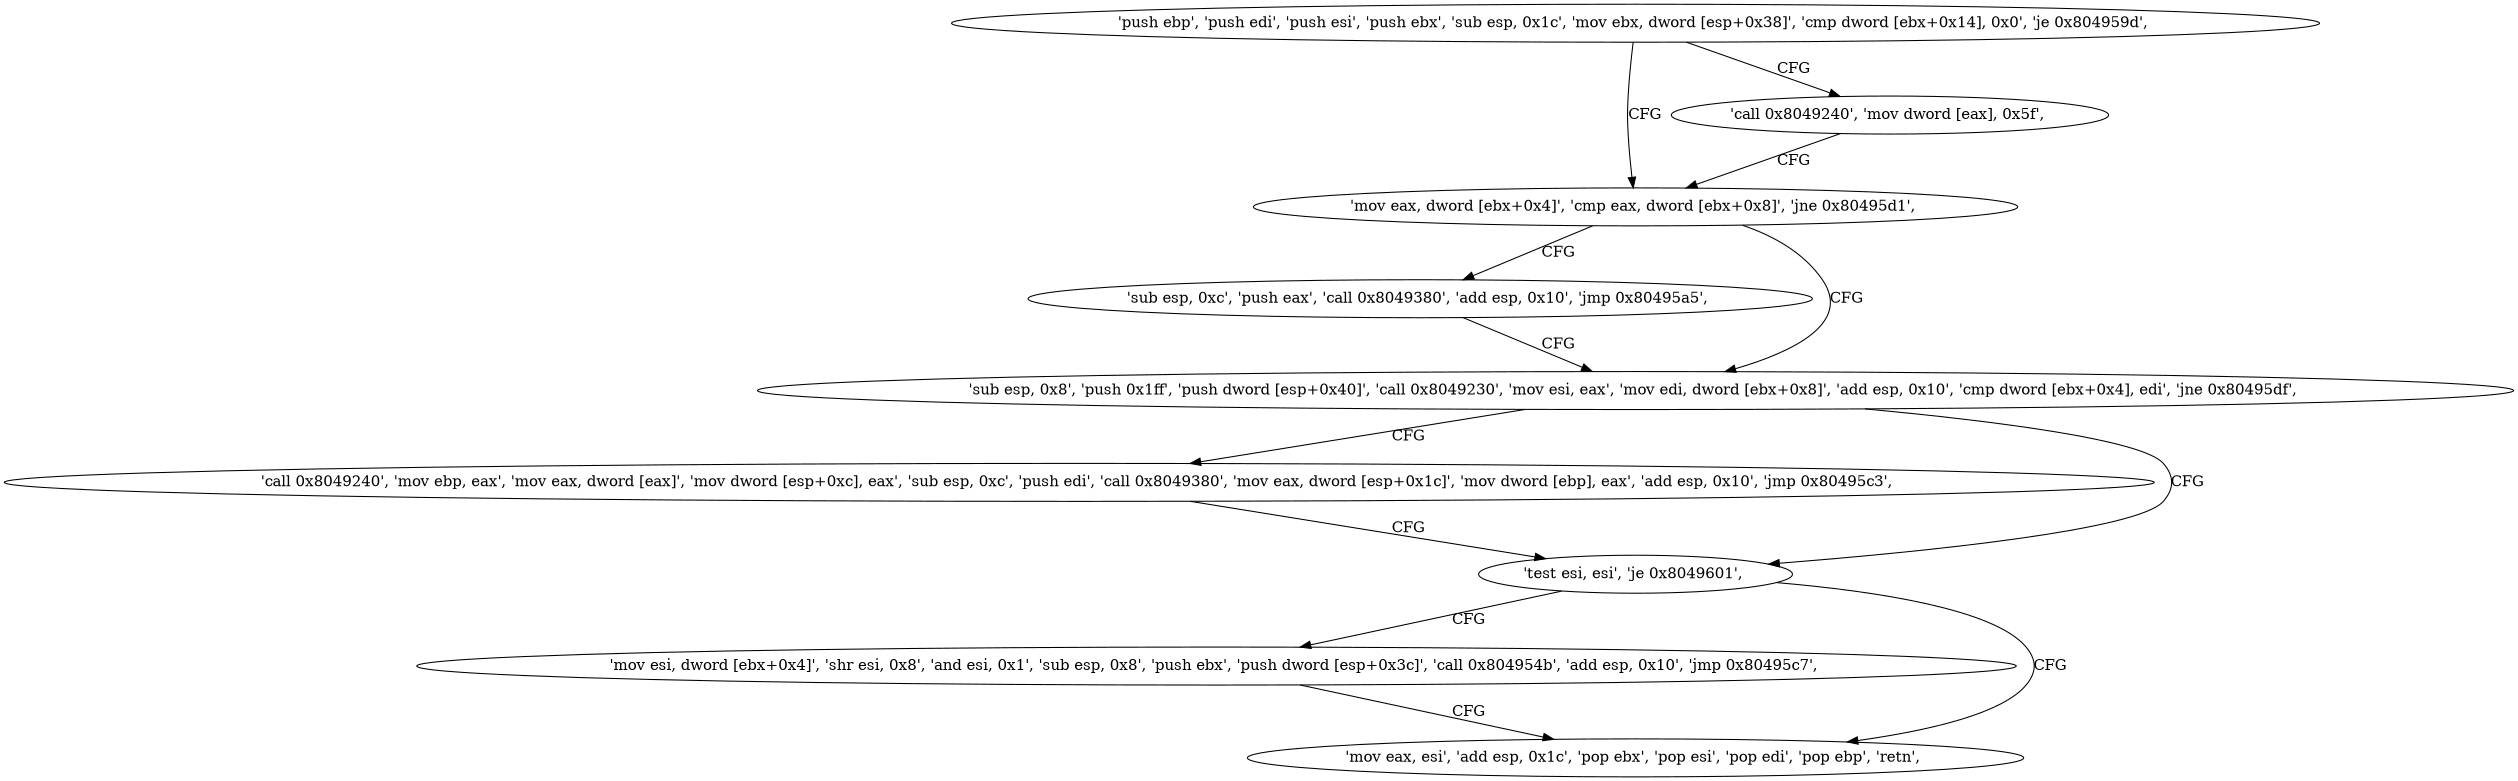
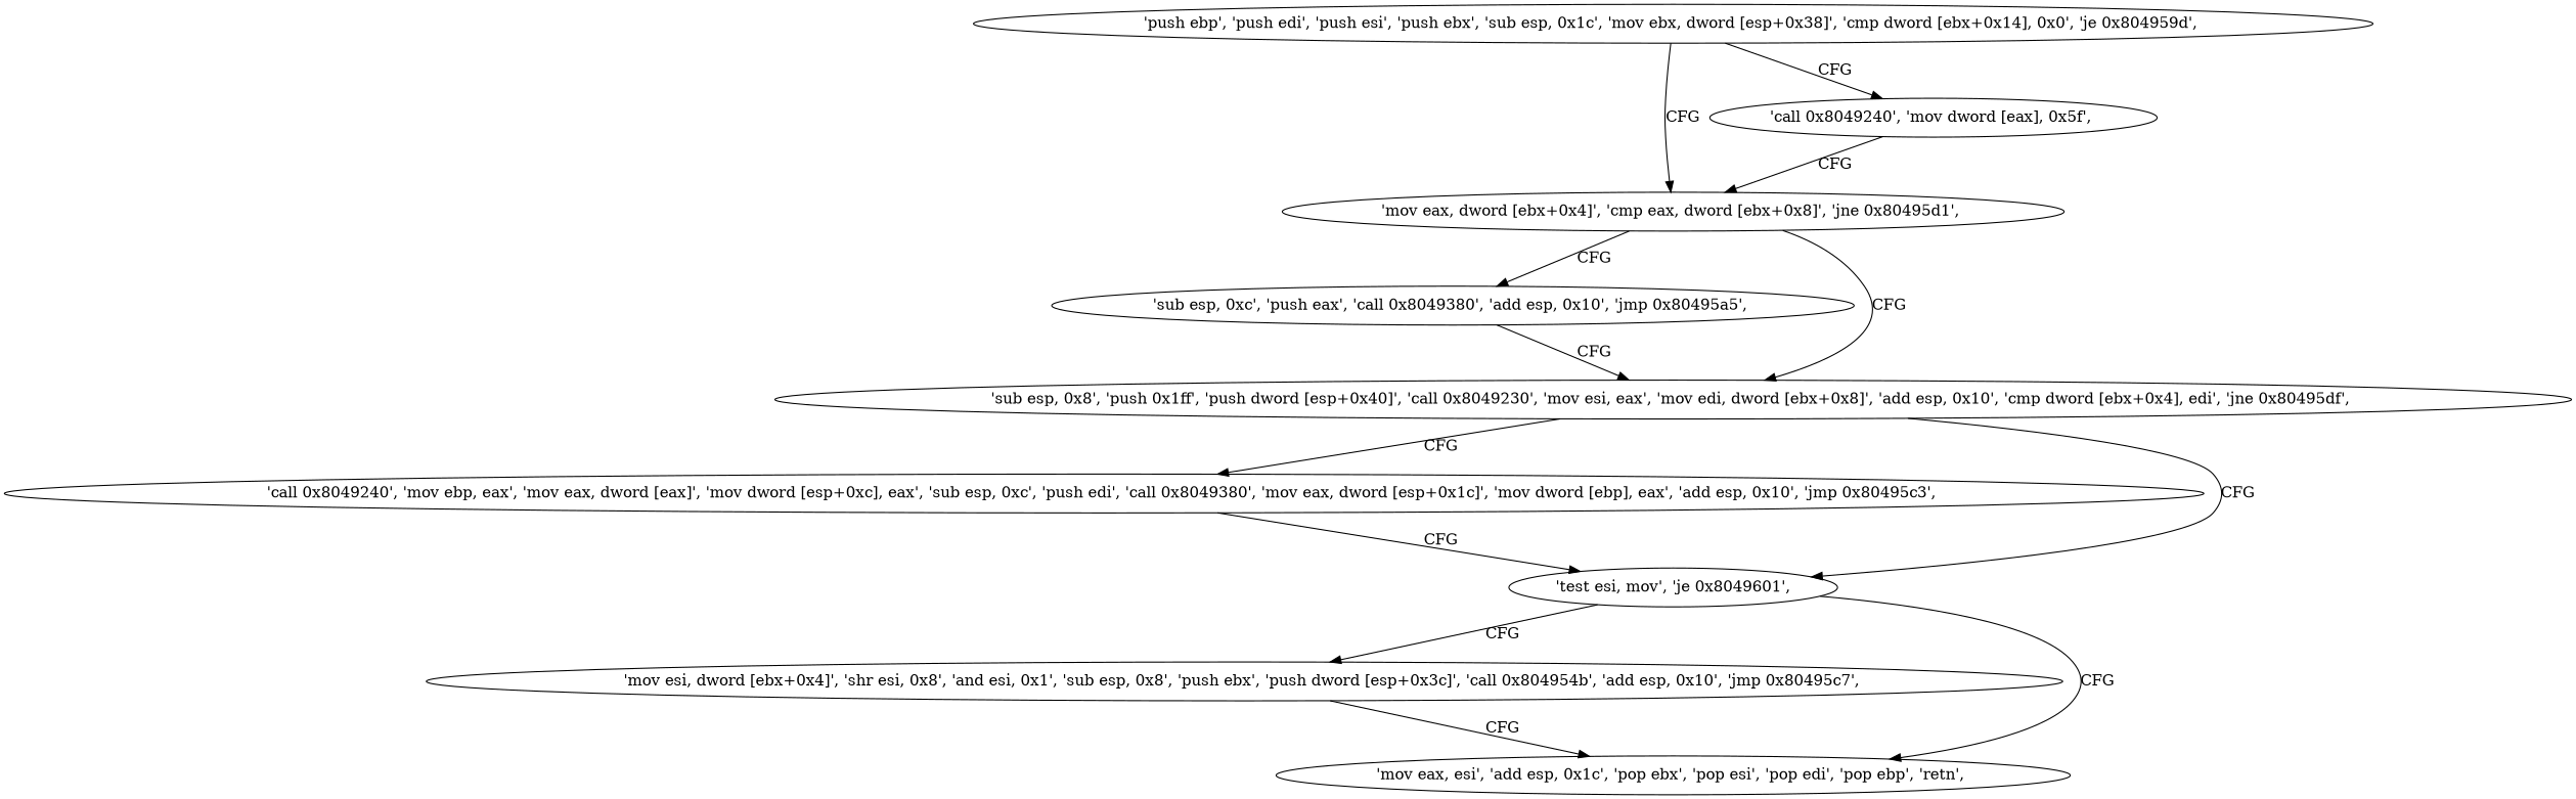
  digraph {
    n1 [label="'push ebp', 'push edi', 'push esi', 'push ebx', 'sub esp, 0x1c', 'mov ebx, dword [esp+0x38]', 'cmp dword [ebx+0x14], 0x0', 'je 0x804959d', "]
    n2 [label="'mov eax, dword [ebx+0x4]', 'cmp eax, dword [ebx+0x8]', 'jne 0x80495d1', "]
    n3 [label="'call 0x8049240', 'mov dword [eax], 0x5f', "]
    n4 [label="'sub esp, 0xc', 'push eax', 'call 0x8049380', 'add esp, 0x10', 'jmp 0x80495a5', "]
    n5 [label="'sub esp, 0x8', 'push 0x1ff', 'push dword [esp+0x40]', 'call 0x8049230', 'mov esi, eax', 'mov edi, dword [ebx+0x8]', 'add esp, 0x10', 'cmp dword [ebx+0x4], edi', 'jne 0x80495df', "]
    n6 [label="'call 0x8049240', 'mov ebp, eax', 'mov eax, dword [eax]', 'mov dword [esp+0xc], eax', 'sub esp, 0xc', 'push edi', 'call 0x8049380', 'mov eax, dword [esp+0x1c]', 'mov dword [ebp], eax', 'add esp, 0x10', 'jmp 0x80495c3', "]
-   n7 [label="'test esi, esi', 'je 0x8049601', "]
+   n7 [label="'test esi, mov', 'je 0x8049601',"]
    n8 [label="'mov esi, dword [ebx+0x4]', 'shr esi, 0x8', 'and esi, 0x1', 'sub esp, 0x8', 'push ebx', 'push dword [esp+0x3c]', 'call 0x804954b', 'add esp, 0x10', 'jmp 0x80495c7', "]
    n9 [label="'mov eax, esi', 'add esp, 0x1c', 'pop ebx', 'pop esi', 'pop edi', 'pop ebp', 'retn', "]
    n1 -> n2 [label=CFG]
    n1 -> n3 [label=CFG]
    n2 -> n4 [label=CFG]
    n2 -> n5 [label=CFG]
    n3 -> n2 [label=CFG]
    n4 -> n5 [label=CFG]
    n5 -> n6 [label=CFG]
    n5 -> n7 [label=CFG]
    n6 -> n7 [label=CFG]
    n7 -> n8 [label=CFG]
    n7 -> n9 [label=CFG]
    n8 -> n9 [label=CFG]
  }
